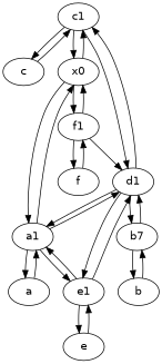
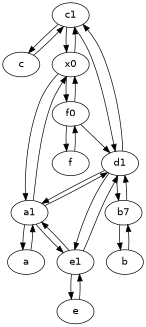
  digraph {
    fontname="DejaVu Sans"
    node [fontname="DejaVu Sans"]
    edge [fontname="DejaVu Sans"]
    c1
    c
    x0
    d1
    a1
-   f1
+   f1 [label=f0]
    e1
    n8 [label=b7]
    a
    e
    f
    b
    c1 -> c
    c1 -> x0
    c1 -> d1
    c -> c1
    x0 -> c1
    x0 -> a1
    x0 -> f1
    d1 -> c1
    d1 -> a1
    d1 -> e1
    d1 -> n8
    a1 -> x0
    a1 -> d1
    a1 -> e1
    a1 -> a
    f1 -> x0
    f1 -> d1
    f1 -> f
    e1 -> d1
    e1 -> a1
    e1 -> e
    n8 -> d1
    n8 -> b
    a -> a1
    e -> e1
    f -> f1
    b -> n8
  }
